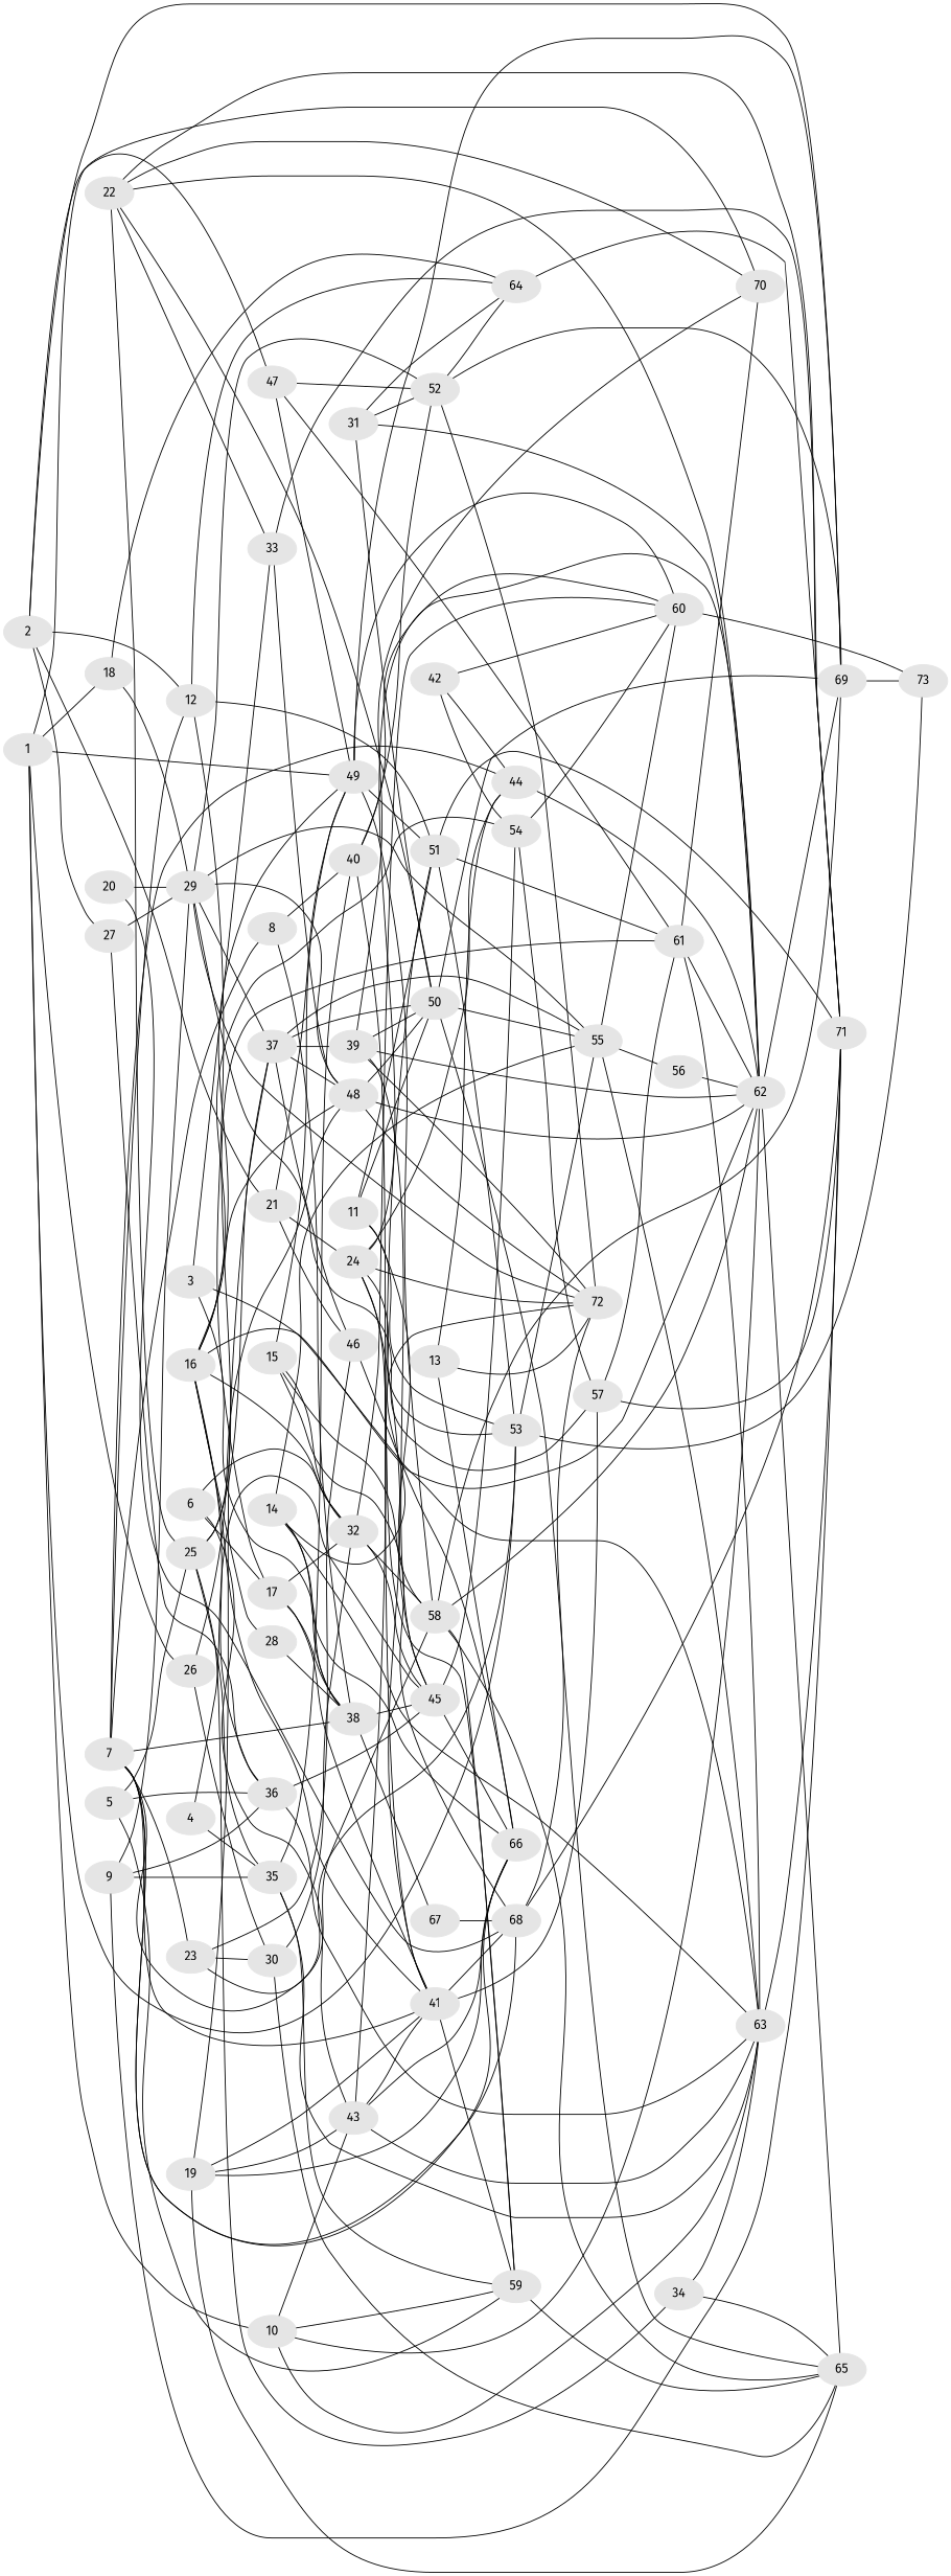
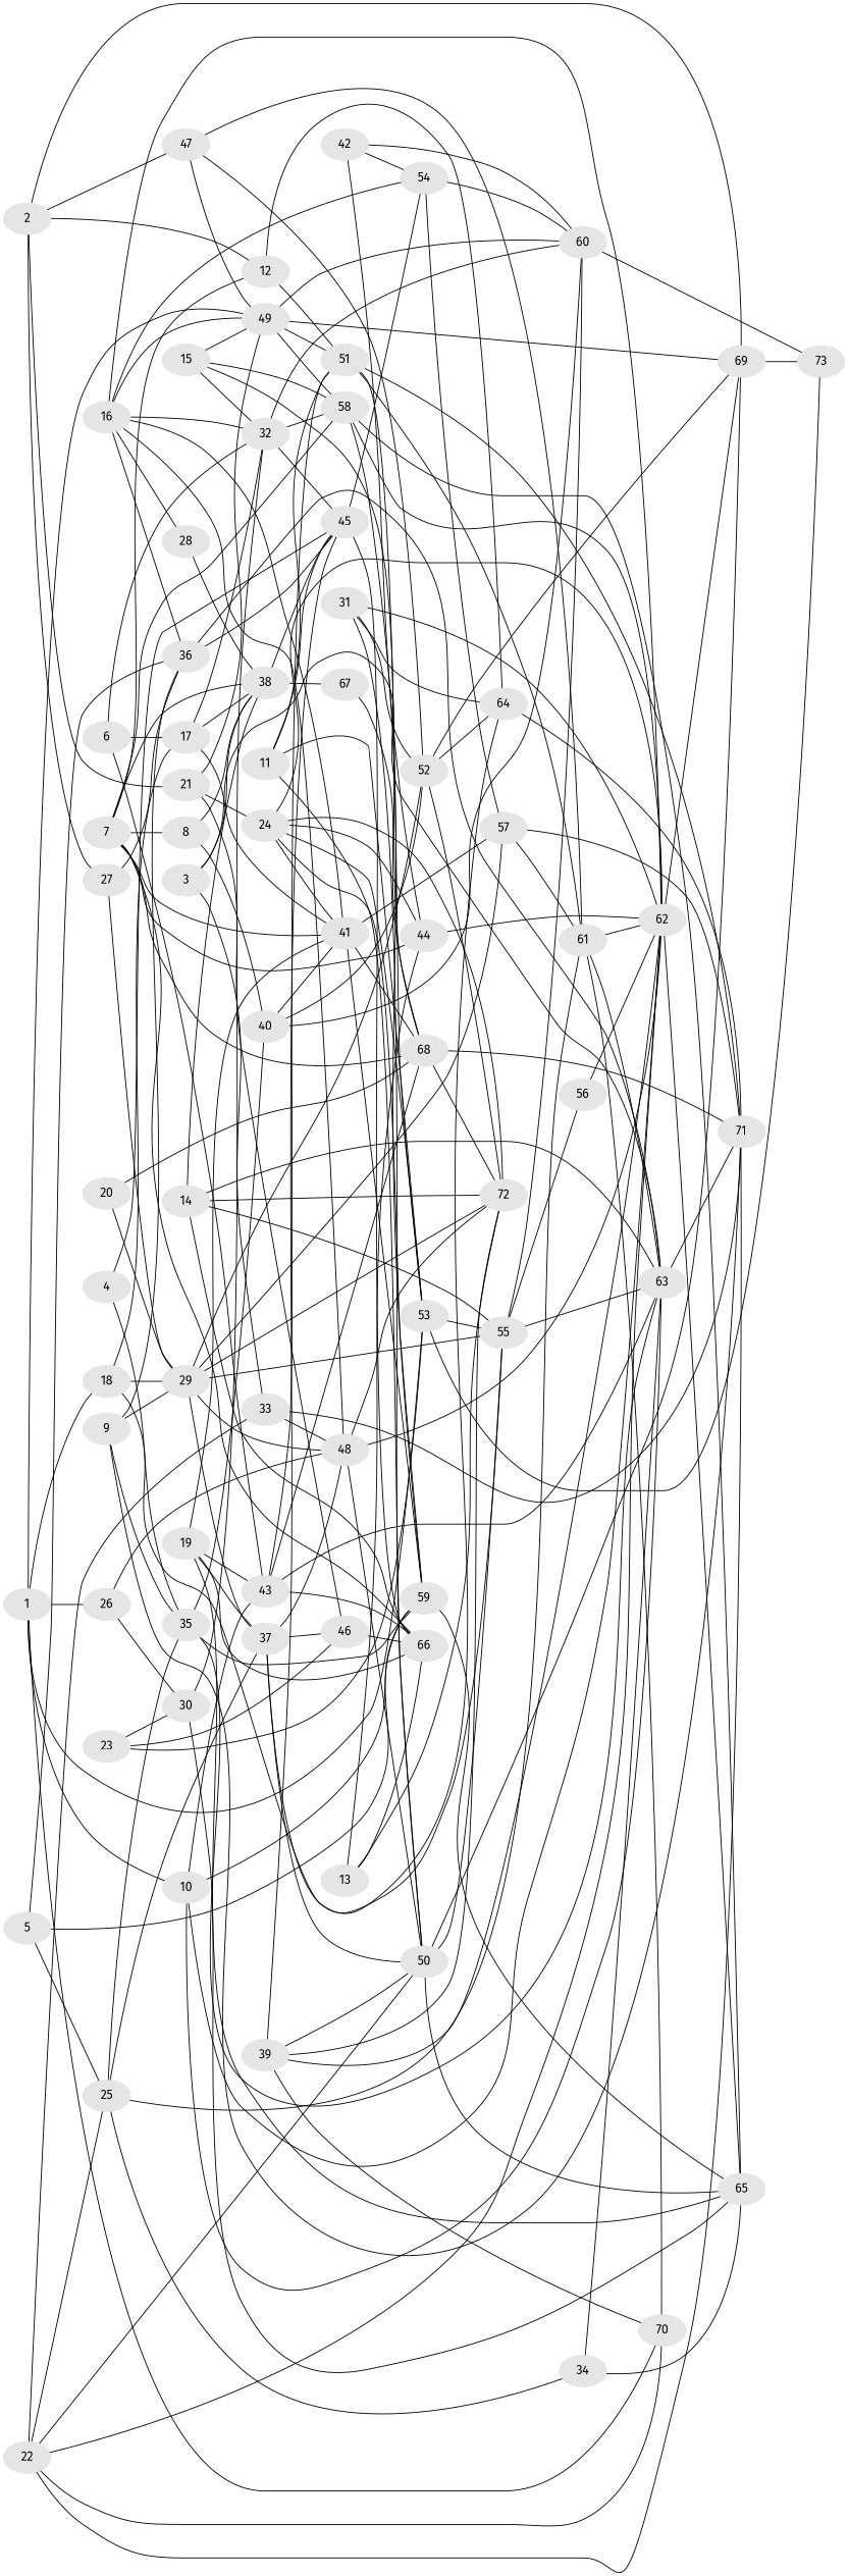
  graph {
    fontname="Fira Sans"
    rankdir=LR
    node [color=gray90 fontname="Fira Sans" style=filled]
    edge [fontname="Fira Sans" weight=1.0]
    1
    10
    18
    26
    49
    53
    70
    63
    59
    43
    62
    29
    64
    48
    30
    69
    58
    51
    60
    55
    73
    2
    12
    21
    27
    47
    17
    24
    46
    36
    61
    52
    3
    33
    38
    71
    45
    67
    4
    35
    40
    66
    54
    5
    25
    37
    34
    65
    6
    32
    41
    68
    7
    8
    23
    44
    57
    72
    9
    11
    50
    13
    14
    56
    15
    16
    28
    19
    39
    20
    22
    31
    42
    1 -- 10
    1 -- 18
    1 -- 26
    1 -- 49 [weight=2.0]
    1 -- 53
    1 -- 70
    10 -- 63
    10 -- 59
    10 -- 43
    10 -- 62
    18 -- 29
    18 -- 64
    26 -- 48
    26 -- 30
    49 -- 69
    49 -- 58
    49 -- 51 [weight=2.0]
    49 -- 60 [weight=2.0]
    53 -- 55
    53 -- 73
    63 -- 71
    59 -- 65
    43 -- 63
    43 -- 51
    43 -- 66
-   43 -- 41
+   43 -- 68
    62 -- 69
    62 -- 65
    29 -- 48
    29 -- 55
    29 -- 52
    29 -- 37
    29 -- 57
    29 -- 72
    64 -- 71
    48 -- 62
    48 -- 72
    48 -- 50
    30 -- 65
    30 -- 32
    69 -- 73
    58 -- 59
    58 -- 62 [weight=2.0]
-   58 -- 69
    58 -- 65
    51 -- 53
    51 -- 61
    51 -- 71
    60 -- 73
    55 -- 63
    55 -- 60
    55 -- 56
    2 -- 69
    2 -- 12
    2 -- 21
    2 -- 27
    2 -- 47
    12 -- 64
    12 -- 51
-   12 -- 17
+   18 -- 17
    21 -- 49
    21 -- 24
    21 -- 46
    27 -- 29
    27 -- 36
    47 -- 49
    47 -- 61
    47 -- 52
    17 -- 38
    17 -- 32
    17 -- 41
    24 -- 53
    24 -- 59
    24 -- 62
    24 -- 41
    24 -- 44
    24 -- 72
    46 -- 66
    36 -- 63
    36 -- 45
    61 -- 70
    61 -- 63
    61 -- 62
    52 -- 64
    52 -- 69
    52 -- 72
    3 -- 63
    3 -- 33
    3 -- 38
    33 -- 48
    33 -- 71
    38 -- 45
    38 -- 67
    45 -- 66
    45 -- 54
    67 -- 68
    4 -- 45
    4 -- 35
    35 -- 63
    35 -- 59
    35 -- 40
    40 -- 60
    40 -- 52
    40 -- 41
    54 -- 60
    54 -- 57
    5 -- 59
    5 -- 36
    5 -- 25
    25 -- 61
    25 -- 35
    25 -- 37
    25 -- 34
    37 -- 48
    37 -- 55
    37 -- 46
    37 -- 50 [weight=2.0]
-   37 -- 39
    34 -- 63
    34 -- 65
    6 -- 43
    6 -- 17
    6 -- 32
    32 -- 58
    32 -- 60
    32 -- 45
    41 -- 59
    41 -- 68
    41 -- 57
    68 -- 71
    68 -- 72
    7 -- 58
    7 -- 12
    7 -- 38
    7 -- 66
    7 -- 41
    7 -- 68
    7 -- 8
-   7 -- 23
    7 -- 44
    8 -- 38
    8 -- 40
    23 -- 53
    23 -- 30
    23 -- 46
    44 -- 62
    57 -- 61
    57 -- 71
    9 -- 29
    9 -- 36
    9 -- 71
    9 -- 35
    11 -- 53
    11 -- 51
    11 -- 45
    11 -- 50
    50 -- 69
    50 -- 55
    50 -- 65
    13 -- 66
    13 -- 44
    13 -- 72
    14 -- 63
    14 -- 55
    14 -- 38
    14 -- 66
    14 -- 72
    56 -- 62
    15 -- 49
    15 -- 58
    15 -- 32
    15 -- 68
    16 -- 49
    16 -- 62
    16 -- 48
    16 -- 36
    16 -- 54
    16 -- 32
    16 -- 41
    16 -- 28
    28 -- 38
    19 -- 43
    19 -- 66
    19 -- 37
    19 -- 65
    19 -- 41
    39 -- 70
    39 -- 62
    39 -- 45
    39 -- 72
    39 -- 50
    20 -- 29
    20 -- 68
    22 -- 70
    22 -- 62
    22 -- 33
    22 -- 71
    22 -- 25
    22 -- 50
    31 -- 62
    31 -- 64
    31 -- 52
    31 -- 50 [weight=2.0]
    42 -- 60
    42 -- 54
    42 -- 44
  }
